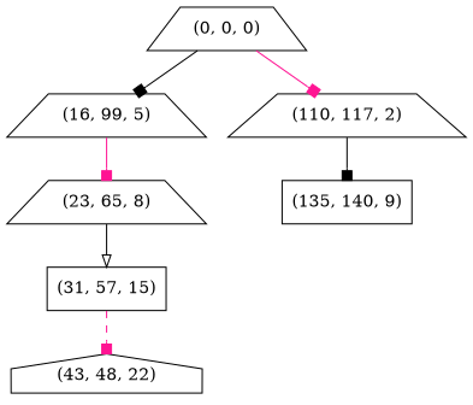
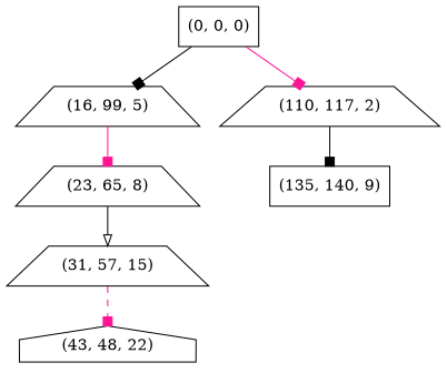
  digraph {
    node [shape=trapezium]
    edge [arrowhead=box color=black style=solid]
-   "(0, 0, 0)"
+   "(0, 0, 0)" [shape=box]
    "(16, 99, 5)"
    "(110, 117, 2)"
    "(23, 65, 8)"
    "(135, 140, 9)" [shape=box]
-   "(31, 57, 15)" [shape=box]
+   "(31, 57, 15)"
    "(43, 48, 22)" [shape=house]
    "(0, 0, 0)" -> "(16, 99, 5)"
    "(0, 0, 0)" -> "(110, 117, 2)" [color=deeppink]
    "(16, 99, 5)" -> "(23, 65, 8)" [color=deeppink]
    "(110, 117, 2)" -> "(135, 140, 9)"
    "(23, 65, 8)" -> "(31, 57, 15)" [arrowhead=onormal]
    "(31, 57, 15)" -> "(43, 48, 22)" [color=deeppink style=dashed]
  }
